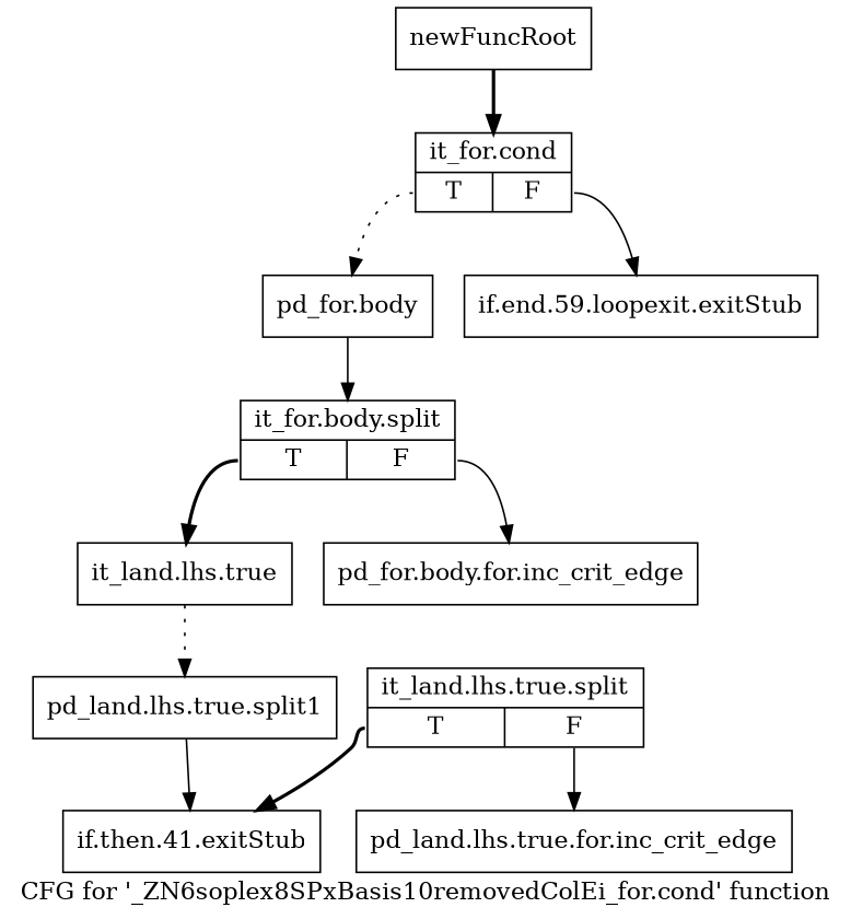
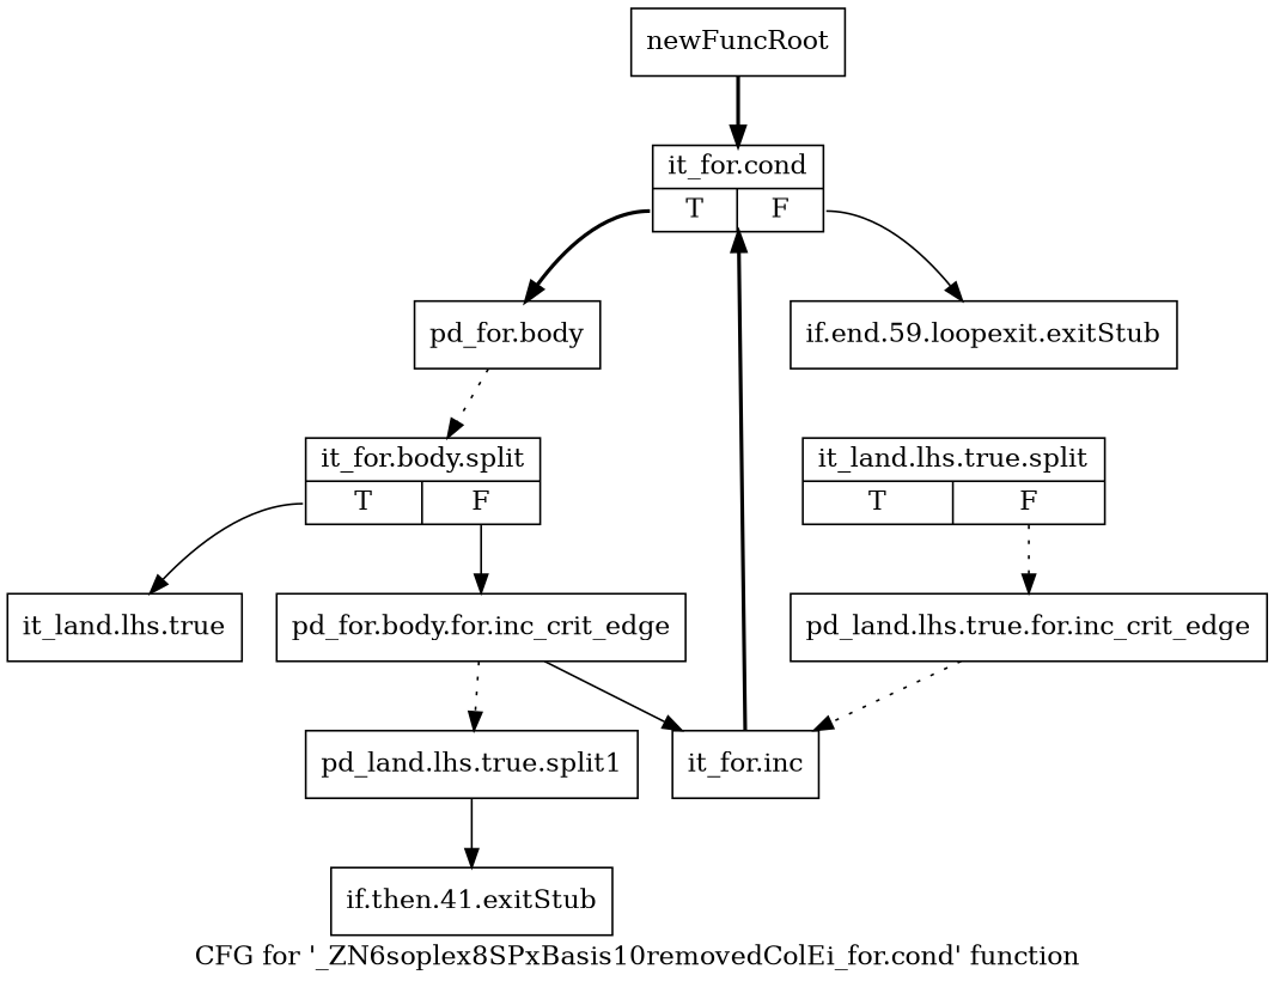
  digraph {
    label="CFG for '_ZN6soplex8SPxBasis10removedColEi_for.cond' function"
    node [shape=record]
    edge [style=solid]
    n1 [label="{newFuncRoot}"]
    n2 [label="{it_for.cond|{<s0>T|<s1>F}}"]
    n3 [label="{if.end.59.loopexit.exitStub}"]
    n4 [label="{pd_for.body}"]
    n5 [label="{it_for.body.split|{<s0>T|<s1>F}}"]
    n6 [label="{if.then.41.exitStub}"]
    n7 [label="{it_land.lhs.true}"]
    n8 [label="{pd_for.body.for.inc_crit_edge}"]
    n9 [label="{pd_land.lhs.true.split1}"]
+   n10 [label="{it_for.inc}"]
    n11 [label="{it_land.lhs.true.split|{<s0>T|<s1>F}}"]
    n12 [label="{pd_land.lhs.true.for.inc_crit_edge}"]
    n1 -> n2 [style=bold]
    n2 -> n3 [tailport=s1]
-   n2 -> n4 [style=dotted tailport=s0]
-   n4 -> n5
-   n5 -> n7 [style=bold tailport=s0]
+   n2 -> n4 [style=bold tailport=s0]
+   n4 -> n5 [style=dotted]
+   n5 -> n7 [tailport=s0]
    n5 -> n8 [tailport=s1]
-   n7 -> n9 [style=dotted]
+   n8 -> n9 [style=dotted]
+   n8 -> n10
    n9 -> n6
-   n11 -> n6 [style=bold tailport=s0]
-   n11 -> n12 [tailport=s1]
+   n10 -> n2 [style=bold]
+   n11 -> n12 [style=dotted tailport=s1]
+   n12 -> n10 [style=dotted]
  }
